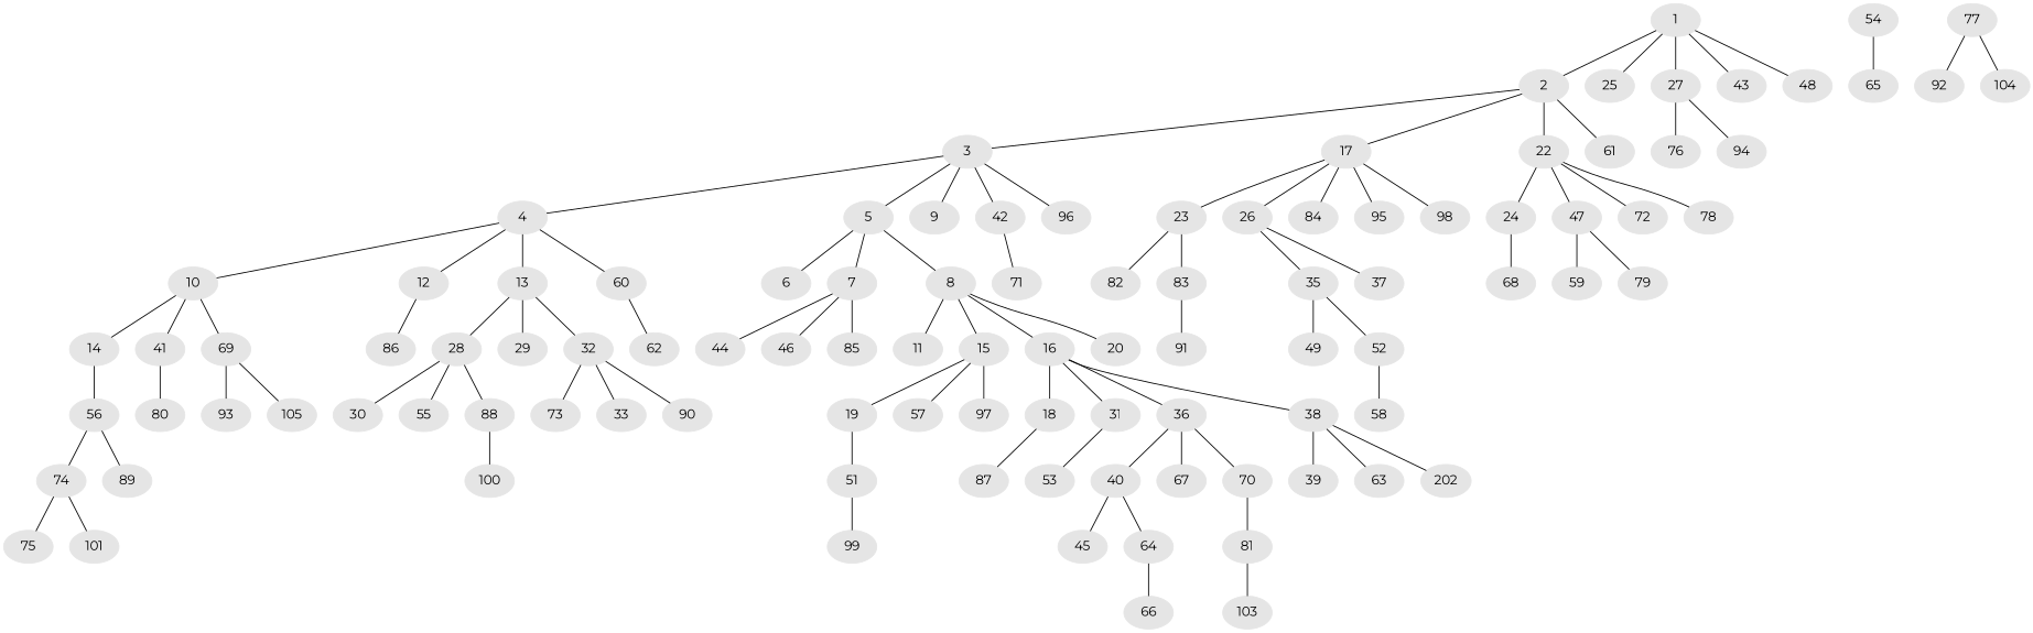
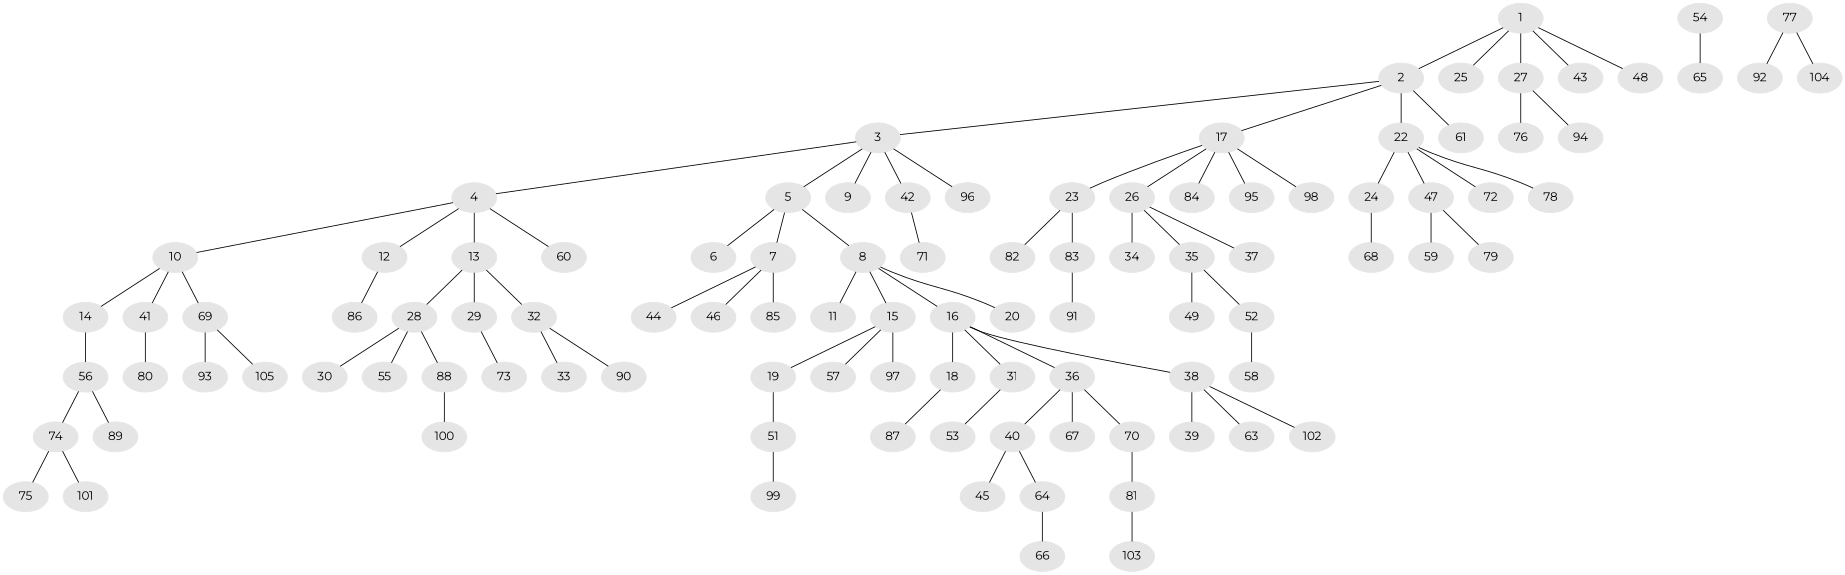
  graph {
    fontname=Montserrat
    node [color=gray90 fontname=Montserrat style=filled]
    edge [fontname=Montserrat]
    1
    2
    25
    27
    43
    48
    3
    17
    22
    61
    76
    94
    4
    5
    9
    42
    96
    23
    26
    84
    95
    98
    24
    47
    72
    78
    10
    12
    13
    60
    6
    7
    8
    71
    14
    41
    69
    86
    28
    29
    32
-   62
    44
    46
    85
    11
    15
    16
    20
    19
    57
    97
    18
    31
    36
    38
    56
    80
    93
    105
    30
    55
    88
    73
    33
    90
    74
    89
    51
    87
    53
    40
    67
    70
    39
    63
-   102 [label=202]
+   102
    82
    83
+   34
    35
    37
    99
    54
    65
    77
    92
    104
    68
    59
    79
    91
    49
    52
    100
    58
    45
    64
    81
    66
    75
    101
    103
    1 -- 2
    1 -- 25
    1 -- 27
    1 -- 43
    1 -- 48
    2 -- 3
    2 -- 17
    2 -- 22
    2 -- 61
    27 -- 76
    27 -- 94
    3 -- 4
    3 -- 5
    3 -- 9
    3 -- 42
    3 -- 96
    17 -- 23
    17 -- 26
    17 -- 84
    17 -- 95
    17 -- 98
    22 -- 24
    22 -- 47
    22 -- 72
    22 -- 78
    4 -- 10
    4 -- 12
    4 -- 13
    4 -- 60
    5 -- 6
    5 -- 7
    5 -- 8
    42 -- 71
    23 -- 82
    23 -- 83
+   26 -- 34
    26 -- 35
    26 -- 37
    24 -- 68
    47 -- 59
    47 -- 79
    10 -- 14
    10 -- 41
    10 -- 69
    12 -- 86
    13 -- 28
    13 -- 29
    13 -- 32
-   60 -- 62
    7 -- 44
    7 -- 46
    7 -- 85
    8 -- 11
    8 -- 15
    8 -- 16
    8 -- 20
    14 -- 56
    41 -- 80
    69 -- 93
    69 -- 105
    28 -- 30
    28 -- 55
    28 -- 88
-   32 -- 73
+   29 -- 73
    32 -- 33
    32 -- 90
    15 -- 19
    15 -- 57
    15 -- 97
    16 -- 18
    16 -- 31
    16 -- 36
    16 -- 38
    19 -- 51
    18 -- 87
    31 -- 53
    36 -- 40
    36 -- 67
    36 -- 70
    38 -- 39
    38 -- 63
    38 -- 102
    56 -- 74
    56 -- 89
    88 -- 100
    74 -- 75
    74 -- 101
    51 -- 99
    40 -- 45
    40 -- 64
    70 -- 81
    83 -- 91
    35 -- 49
    35 -- 52
    54 -- 65
    77 -- 92
    77 -- 104
    52 -- 58
    64 -- 66
    81 -- 103
  }
